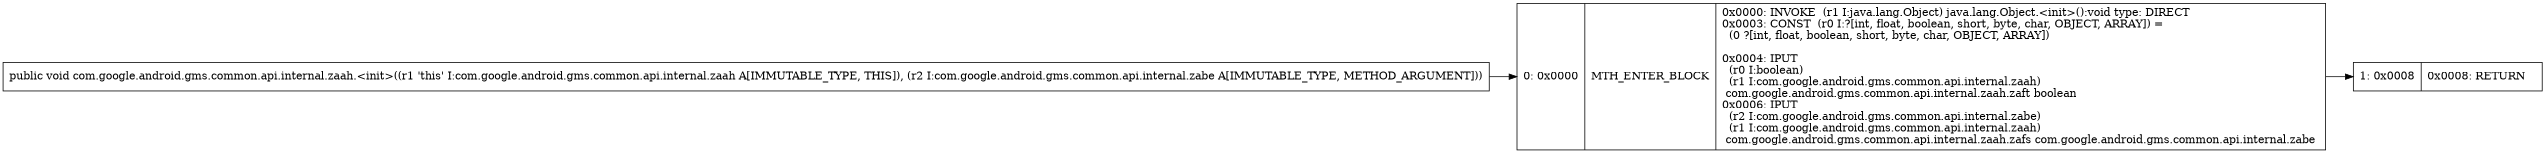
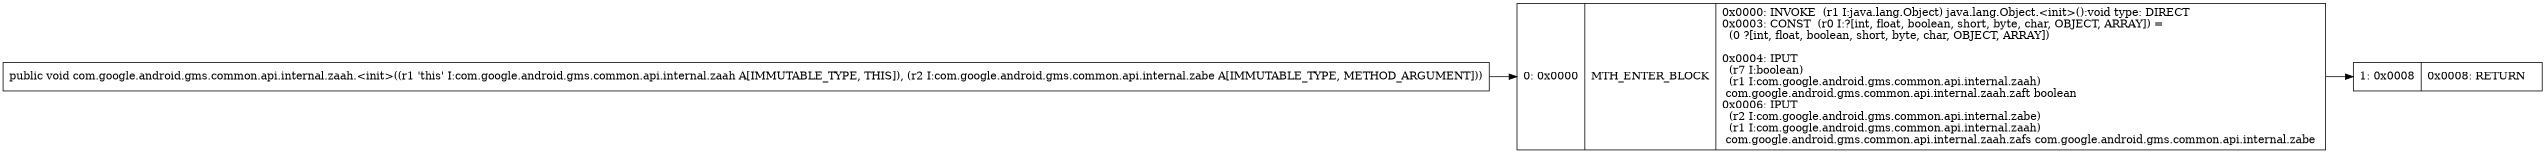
  digraph {
    rankdir=LR
    node [shape=record]
-   n1 [label="{0\:\ 0x0000|MTH_ENTER_BLOCK\l|0x0000: INVOKE  (r1 I:java.lang.Object) java.lang.Object.\<init\>():void type: DIRECT \l0x0003: CONST  (r0 I:?[int, float, boolean, short, byte, char, OBJECT, ARRAY]) = \l  (0 ?[int, float, boolean, short, byte, char, OBJECT, ARRAY])\l \l0x0004: IPUT  \l  (r0 I:boolean)\l  (r1 I:com.google.android.gms.common.api.internal.zaah)\l com.google.android.gms.common.api.internal.zaah.zaft boolean \l0x0006: IPUT  \l  (r2 I:com.google.android.gms.common.api.internal.zabe)\l  (r1 I:com.google.android.gms.common.api.internal.zaah)\l com.google.android.gms.common.api.internal.zaah.zafs com.google.android.gms.common.api.internal.zabe \l}"]
+   n1 [label="{0\:\ 0x0000|MTH_ENTER_BLOCK\l|0x0000: INVOKE  (r1 I:java.lang.Object) java.lang.Object.\<init\>():void type: DIRECT \l0x0003: CONST  (r0 I:?[int, float, boolean, short, byte, char, OBJECT, ARRAY]) = \l  (0 ?[int, float, boolean, short, byte, char, OBJECT, ARRAY])\l \l0x0004: IPUT  \l  (r7 I:boolean)\l  (r1 I:com.google.android.gms.common.api.internal.zaah)\l com.google.android.gms.common.api.internal.zaah.zaft boolean \l0x0006: IPUT  \l  (r2 I:com.google.android.gms.common.api.internal.zabe)\l  (r1 I:com.google.android.gms.common.api.internal.zaah)\l com.google.android.gms.common.api.internal.zaah.zafs com.google.android.gms.common.api.internal.zabe \l}"]
    n2 [label="{1\:\ 0x0008|0x0008: RETURN   \l}"]
    n3 [label="{public void com.google.android.gms.common.api.internal.zaah.\<init\>((r1 'this' I:com.google.android.gms.common.api.internal.zaah A[IMMUTABLE_TYPE, THIS]), (r2 I:com.google.android.gms.common.api.internal.zabe A[IMMUTABLE_TYPE, METHOD_ARGUMENT])) }"]
    n1 -> n2
    n3 -> n1
  }
